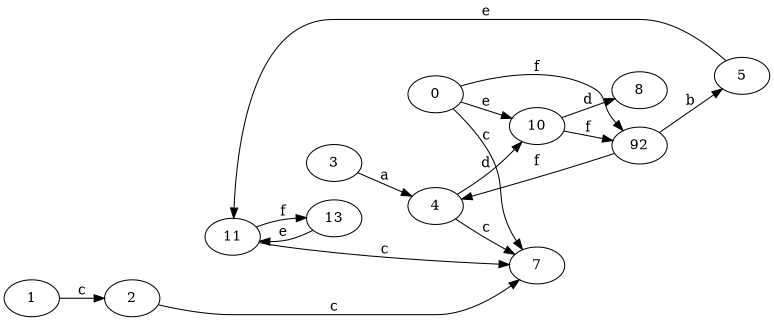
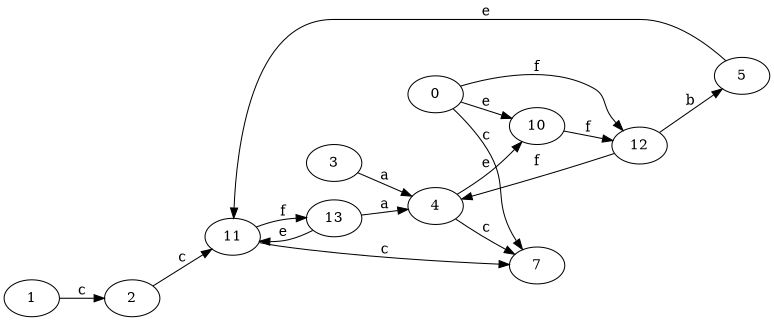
  strict digraph {
    fontname="DejaVu Serif"
    rankdir=LR
    node [fontname="DejaVu Serif"]
    edge [fontname="DejaVu Serif"]
    2
    7
    3
    4
    10
-   12 [label=92]
-   8
+   12
    5
    11
    13
    0
    1
-   2 -> 7 [label=c]
+   2 -> 11 [label=c]
    3 -> 4 [label=a]
    4 -> 7 [label=c]
-   4 -> 10 [label=d]
+   4 -> 10 [label=e]
    10 -> 12 [label=f]
-   10 -> 8 [label=d]
    12 -> 4 [label=f]
    12 -> 5 [label=b]
    5 -> 11 [label=e]
    11 -> 7 [label=c]
    11 -> 13 [label=f]
+   13 -> 4 [label=a]
    13 -> 11 [label=e]
    0 -> 7 [label=c]
    0 -> 10 [label=e]
    0 -> 12 [label=f]
    1 -> 2 [label=c]
  }
